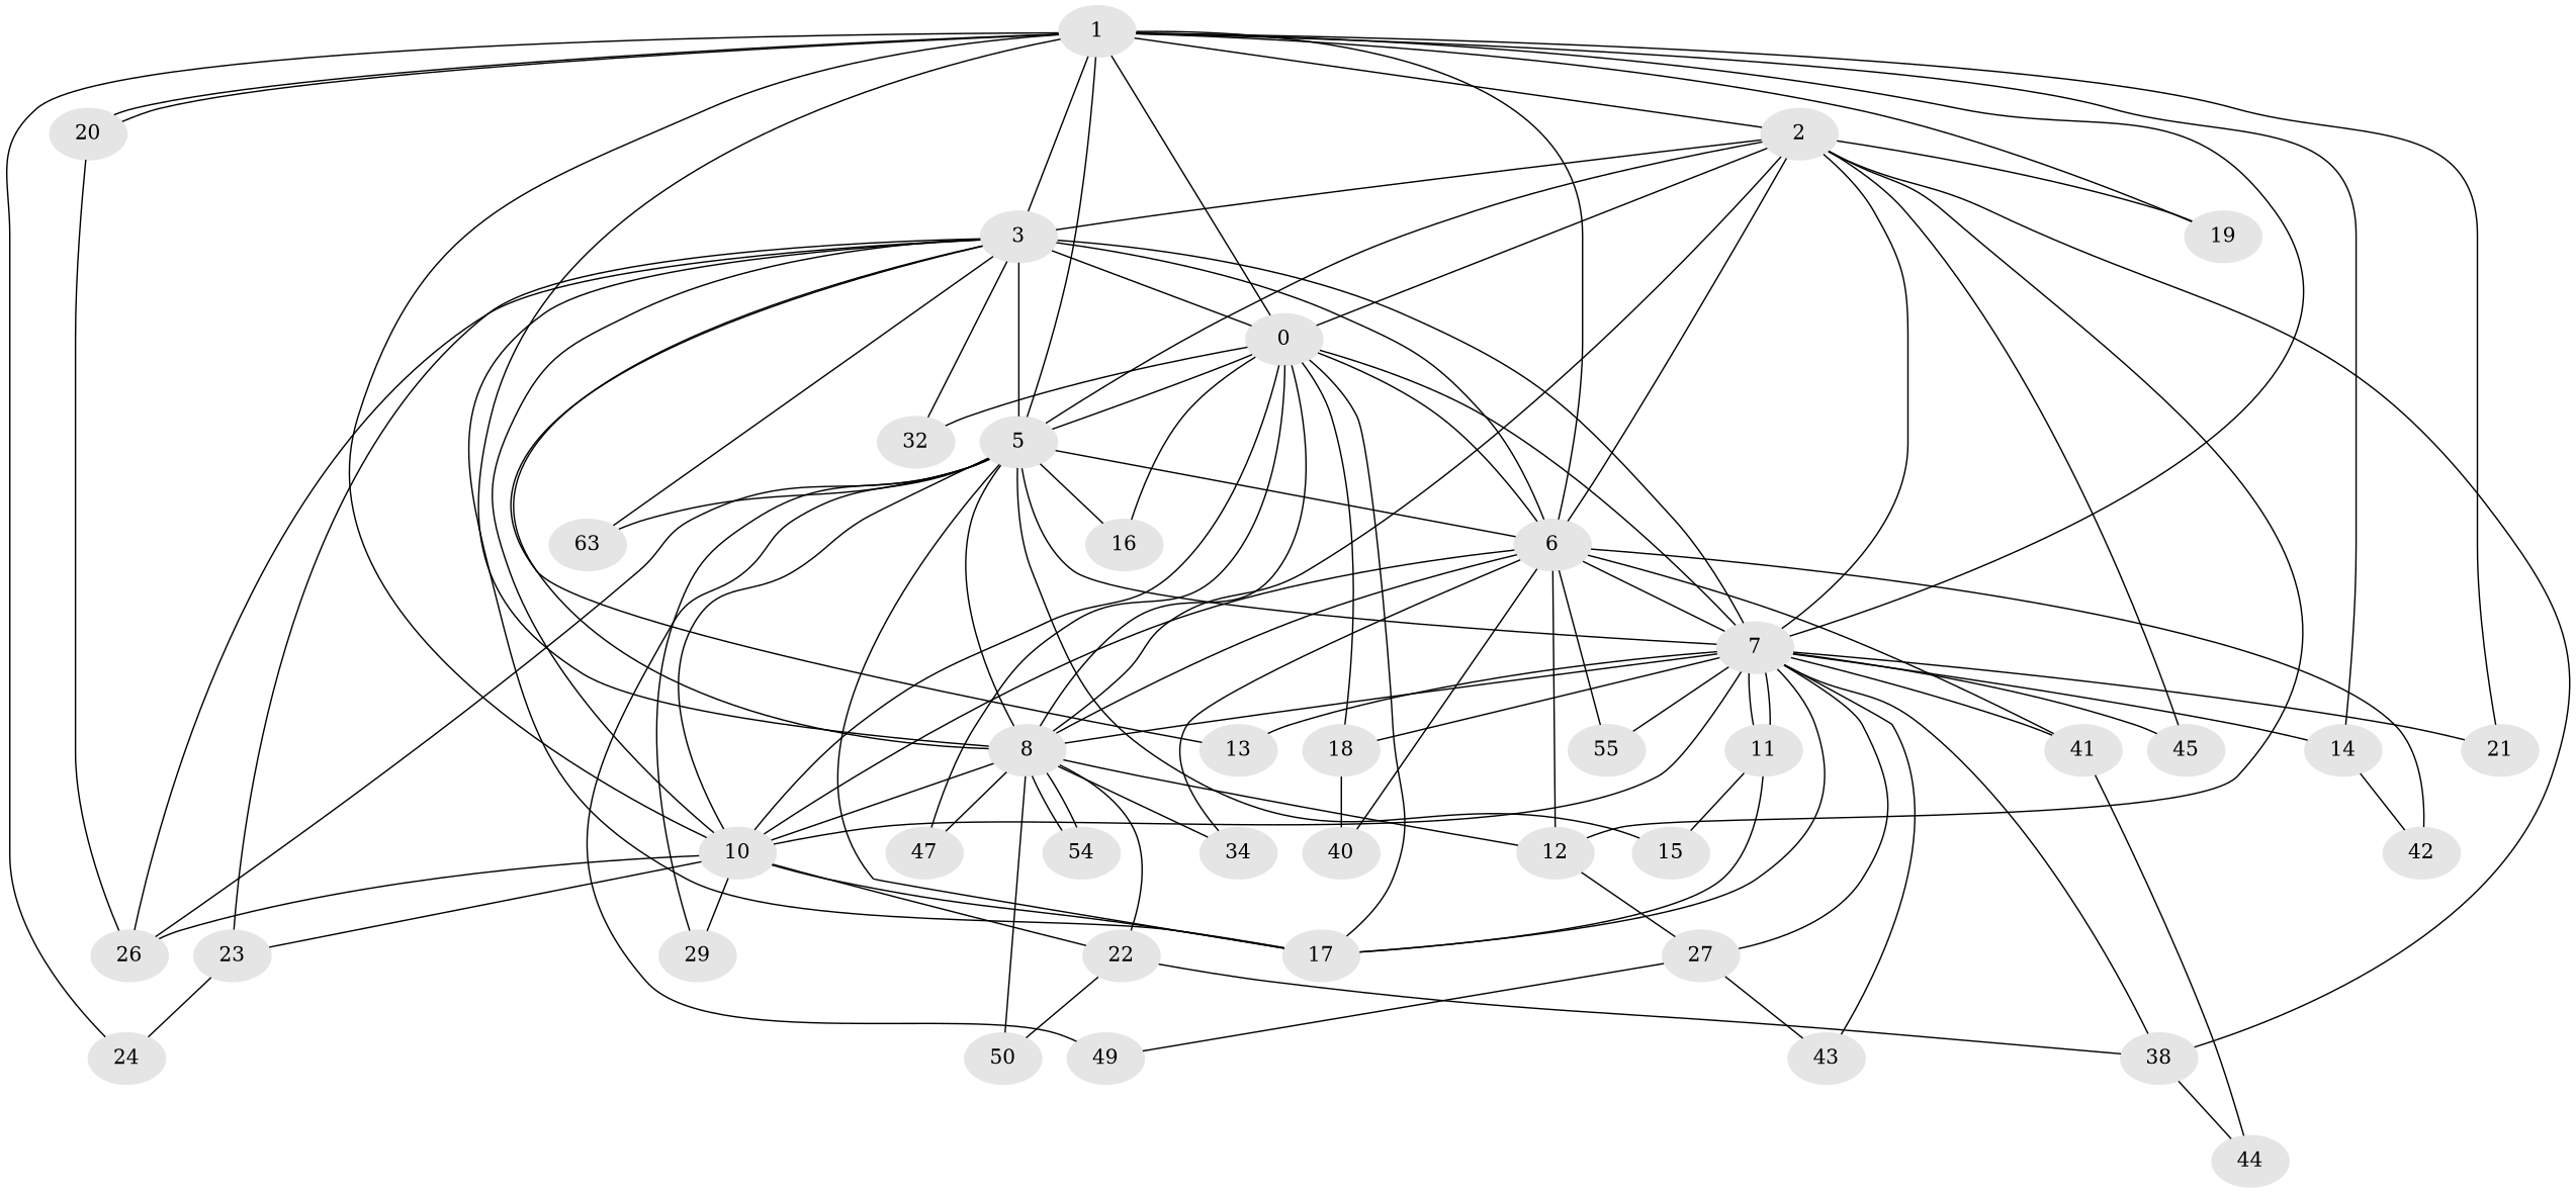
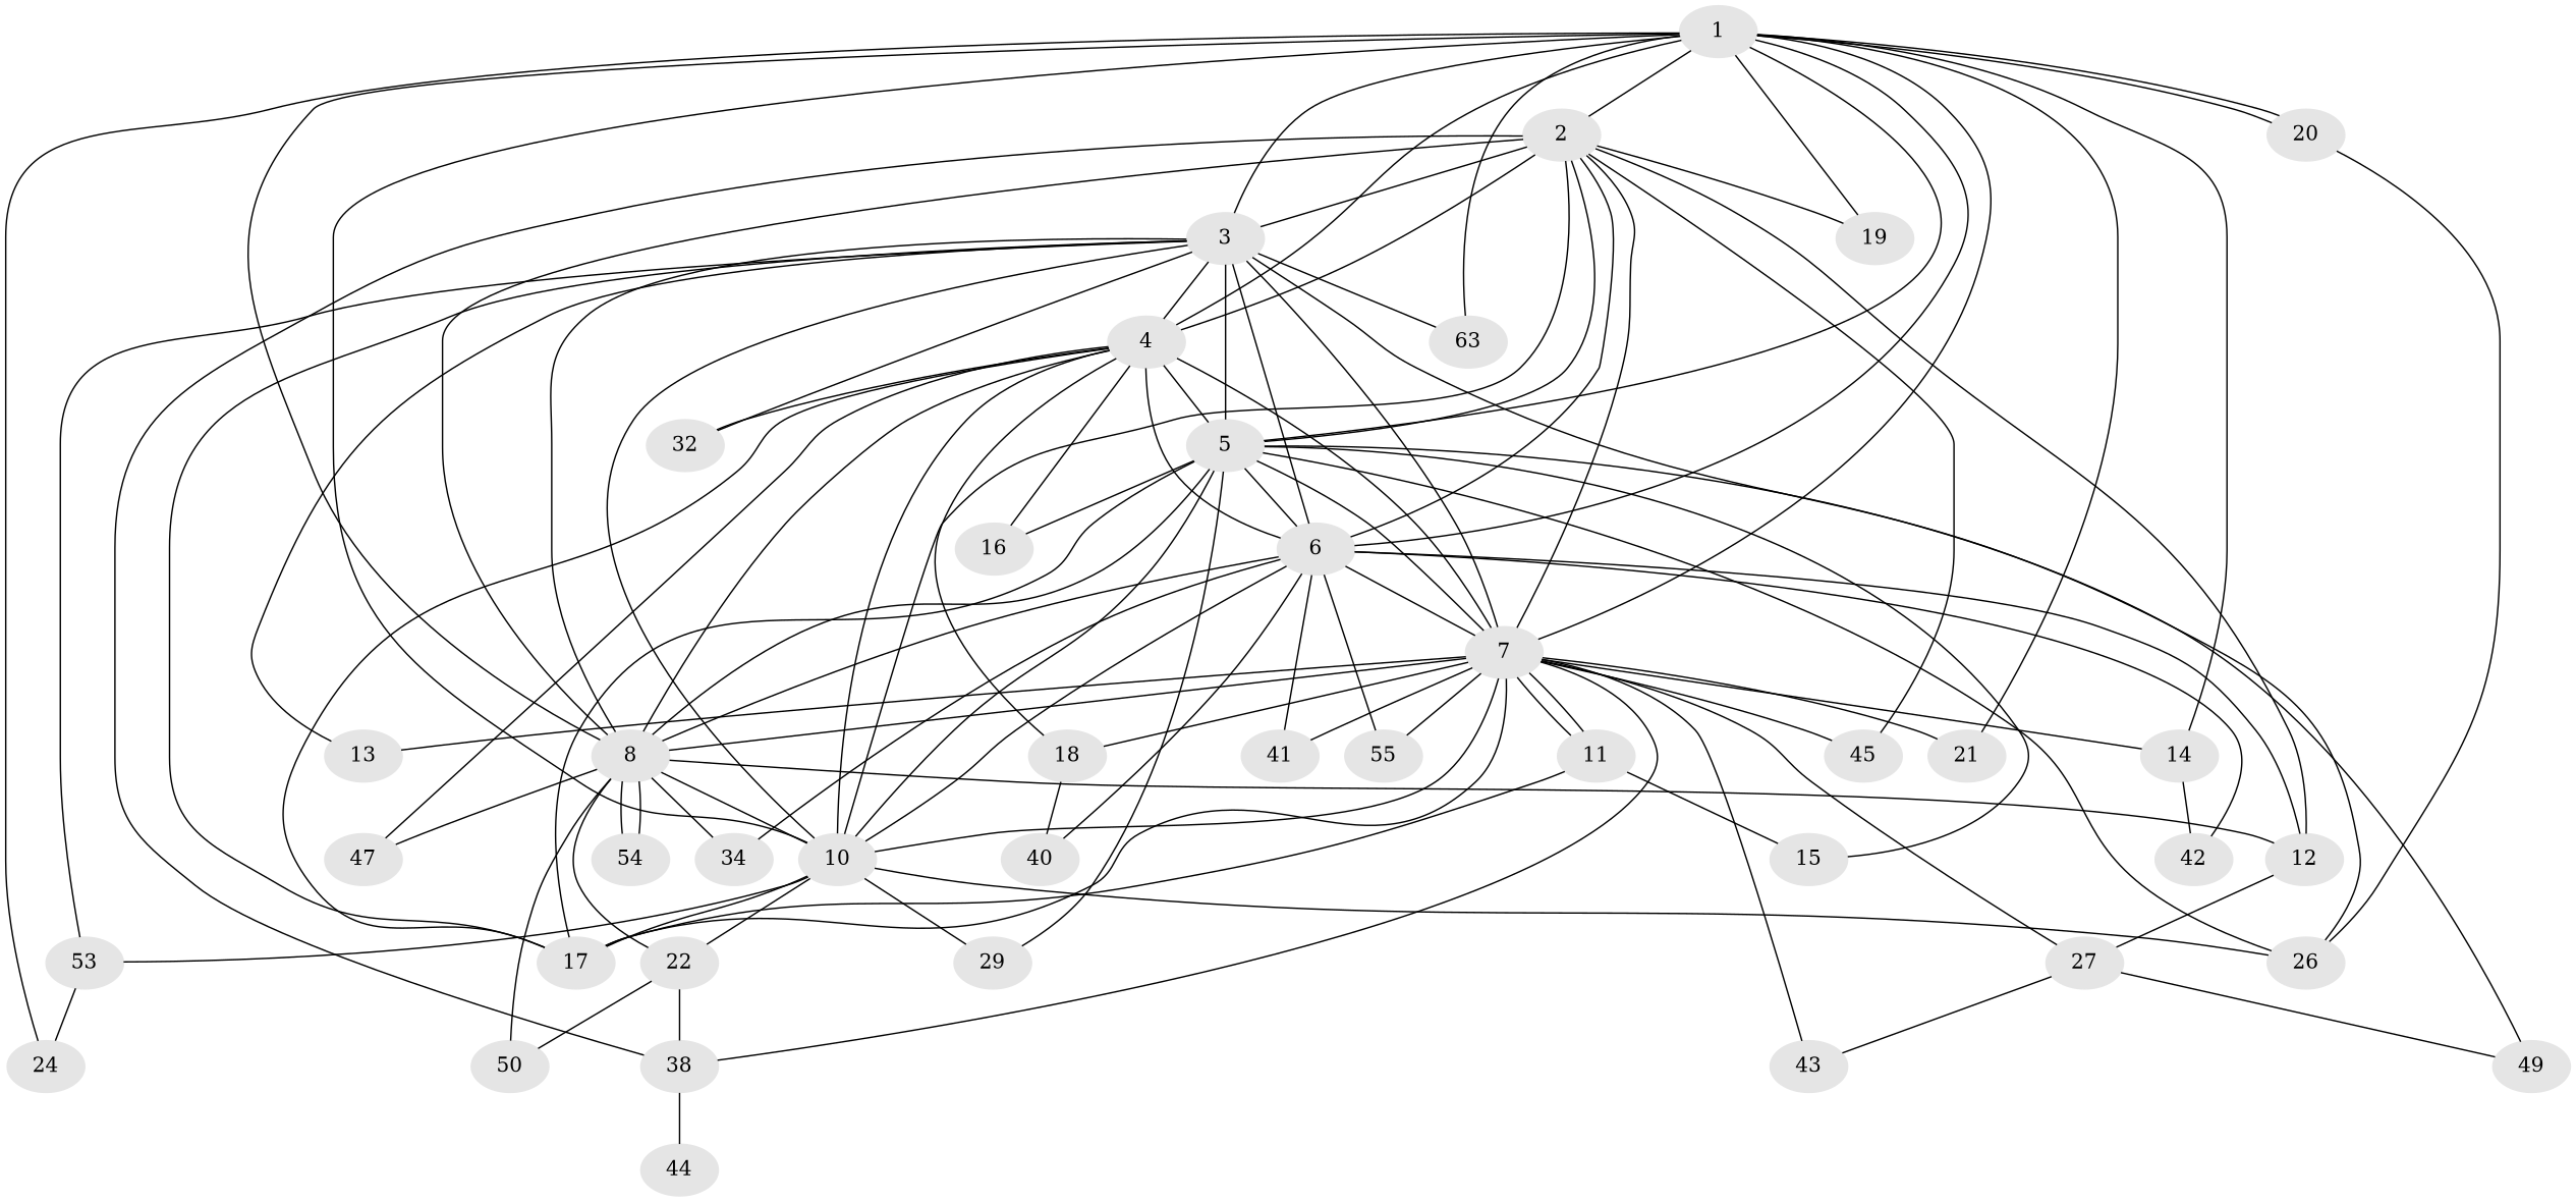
  graph {
    node [color=gray90 style=filled]
    2 [super="+59+36"]
    3 [super="+25+9+28"]
-   4 [label=0]
+   4
    5 [super="+30+46"]
    6 [super="+39"]
    7
    8
    10
    19
    12
    38 [super="+58"]
    45
    1
    14
    20
    21
    24
    n18 [label=63]
    13
    17 [super="+56+33"]
-   23
+   23 [label=53]
    26 [super="+35+48"]
    32
    16
    18
    47
    15
    29
    49 [super="+52"]
    34
    40
    41
    42
    55
    11
    27
    43
    22
    50
    54
    44
    2 -- 3 [weight=3]
    2 -- 4
    2 -- 5
    2 -- 6
    2 -- 7
    2 -- 8
+   2 -- 10
    2 -- 19
    2 -- 12
    2 -- 38
    2 -- 45
    3 -- 4 [weight=2]
    3 -- 5 [weight=4]
    3 -- 6 [weight=3]
    3 -- 7 [weight=3]
    3 -- 8 [weight=2]
    3 -- 10 [weight=3]
    3 -- n18
    3 -- 13
    3 -- 17
    3 -- 23
    3 -- 26
    3 -- 32
    4 -- 5
    4 -- 6 [weight=2]
    4 -- 7
    4 -- 8
    4 -- 10
    4 -- 17
    4 -- 32
    4 -- 16
    4 -- 18
    4 -- 47
    5 -- 6
    5 -- 7 [weight=2]
    5 -- 8
    5 -- 10
    5 -- 17
    5 -- 26
    5 -- 16
    5 -- 15
    5 -- 29
    5 -- 49 [weight=2]
    6 -- 7
    6 -- 8
    6 -- 10
    6 -- 12
    6 -- 34
    6 -- 40
    6 -- 41
    6 -- 42
    6 -- 55
    7 -- 8
    7 -- 10
    7 -- 38
    7 -- 45
    7 -- 14
    7 -- 21
    7 -- 13
    7 -- 17
    7 -- 18
    7 -- 41
    7 -- 55
    7 -- 11
    7 -- 11
    7 -- 27
    7 -- 43
    8 -- 10
    8 -- 12
    8 -- 47
    8 -- 34
    8 -- 22
    8 -- 50
    8 -- 54
    8 -- 54
    10 -- 17
    10 -- 23
    10 -- 26
    10 -- 29
    10 -- 22
    12 -- 27
    38 -- 44
    1 -- 2
    1 -- 3 [weight=2]
    1 -- 4
    1 -- 5
    1 -- 6
    1 -- 7
    1 -- 8
    1 -- 10
    1 -- 19
    1 -- 14
    1 -- 20
    1 -- 20
    1 -- 21
    1 -- 24
-   5 -- n18
+   1 -- n18
    14 -- 42
    20 -- 26
    23 -- 24
    18 -- 40
-   41 -- 44
    11 -- 17
    11 -- 15
    27 -- 49
    27 -- 43
    22 -- 38
    22 -- 50
  }
